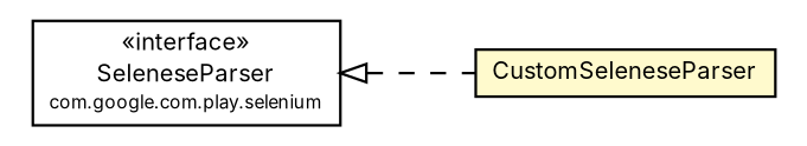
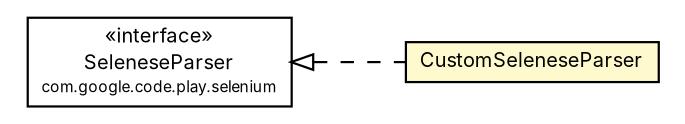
  digraph {
    rankdir=LR
    fontname=Inter
    node [fontcolor=black fontname=Inter fontsize=9.0 shape=plaintext]
    n1 [label=<<table border="0" cellborder="1" cellspacing="0" cellpadding="2" port="p" bgcolor="lemonChiffon" href="./CustomSeleneseParser.html"> 		<tr><td><table border="0" cellspacing="0" cellpadding="1"> 			<tr><td> CustomSeleneseParser </td></tr> 		</table></td></tr> 		</table>>]
-   n2 [label=<<table border="0" cellborder="1" cellspacing="0" cellpadding="2" port="p" href="../SeleneseParser.html"> 		<tr><td><table border="0" cellspacing="0" cellpadding="1"> 			<tr><td> &laquo;interface&raquo; </td></tr> 			<tr><td> SeleneseParser </td></tr> 			<tr><td><font point-size="7.0"> com.google.com.play.selenium </font></td></tr> 		</table></td></tr> 		</table>>]
+   n2 [label=<<table border="0" cellborder="1" cellspacing="0" cellpadding="2" port="p" href="../SeleneseParser.html"> 		<tr><td><table border="0" cellspacing="0" cellpadding="1"> 			<tr><td> &laquo;interface&raquo; </td></tr> 			<tr><td> SeleneseParser </td></tr> 			<tr><td><font point-size="7.0"> com.google.code.play.selenium </font></td></tr> 		</table></td></tr> 		</table>>]
    n2 -> n1 [arrowtail=empty dir=back fontname=Inter fontsize=10 headport=p labelfontname=arial labelfontsize=10 style=dashed tailport=p]
  }
